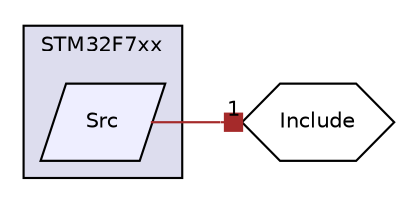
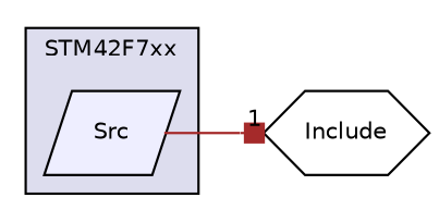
  digraph {
    compound=true
    rankdir=LR
    node [fontname=Helvetica fontsize=10]
    n1 [fillcolor="#eeeeff" label=Src pencolor=black shape=parallelogram style=filled]
    n2 [label=Include shape=hexagon]
    subgraph cluster_1 {
      bgcolor="#ddddee"
      fontname=Helvetica
      fontsize=10
-     label=STM32F7xx
+     label=STM42F7xx
      pencolor=black
      n1
    }
    n1 -> n2 [headlabel=1 labeldistance=1.5 labelfontname=Helvetica labelfontsize=10 color=brown arrowhead=box]
  }
